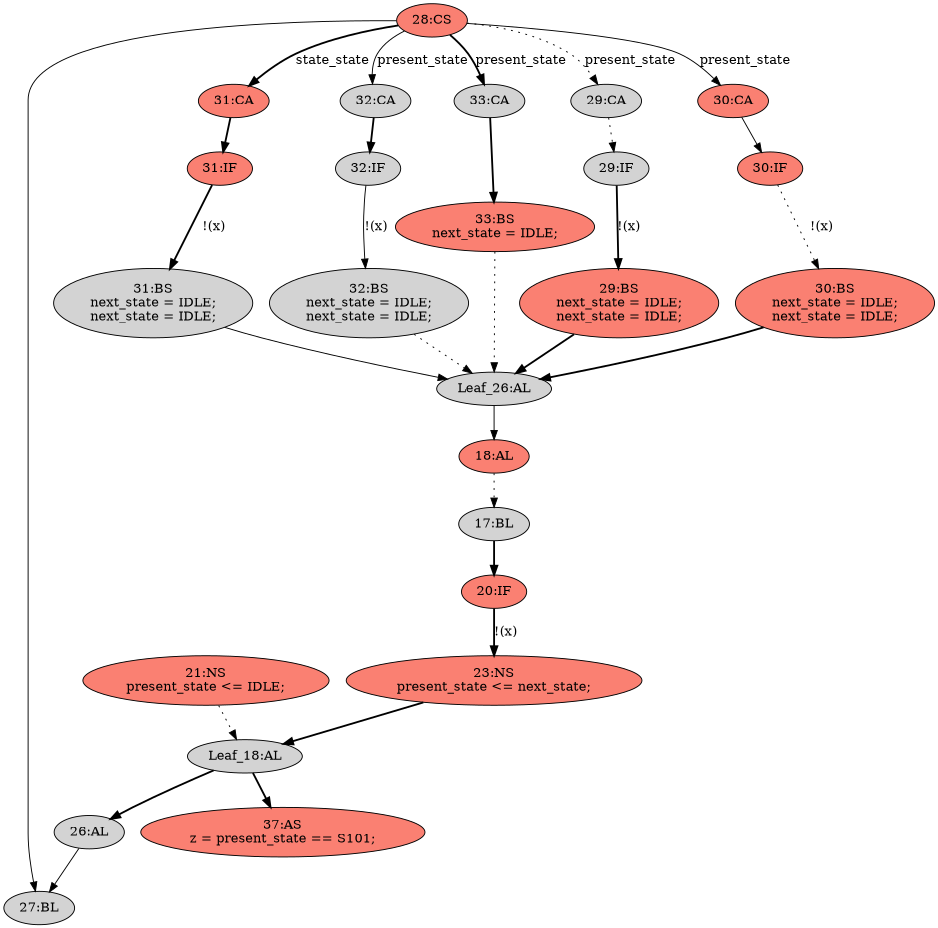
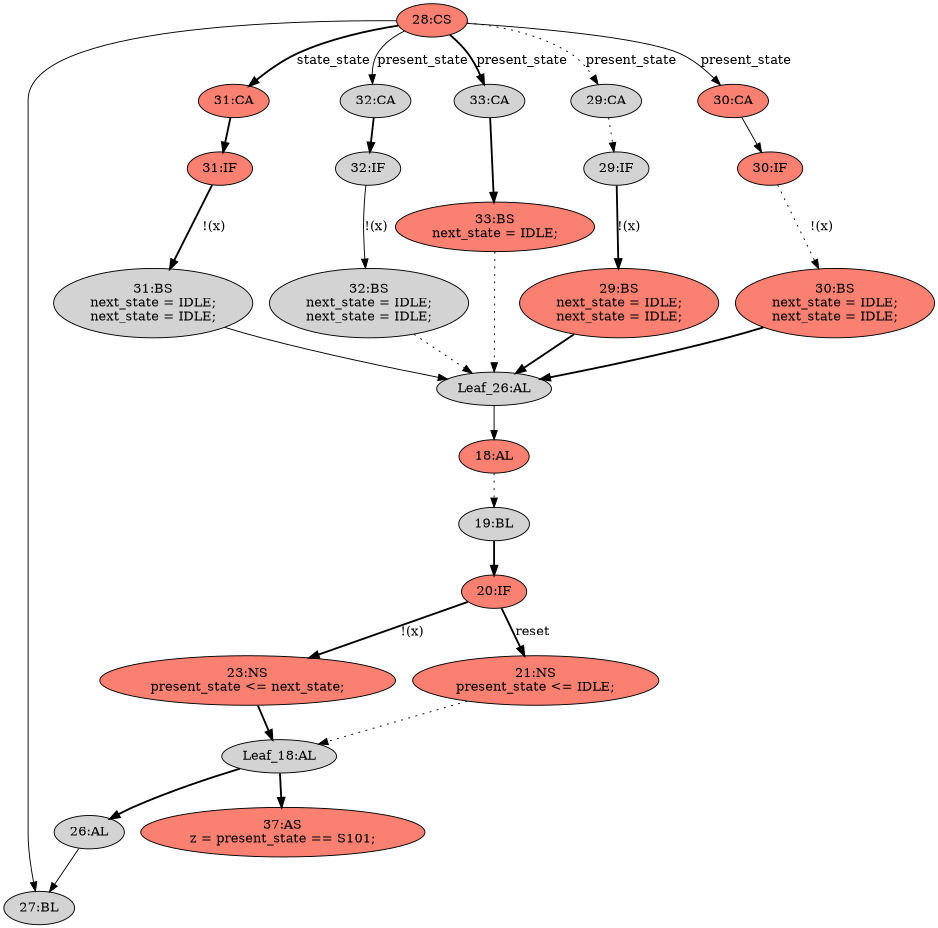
  strict digraph {
    node [fillcolor=salmon statements="[]" style=filled typ=Case]
    edge [cond="[]" lineno=None style=bold]
    n1 [ast="<pyverilog.vparser.ast.Case object at 0x7efd636c5d10>" label="30:CA"]
    n2 [ast="<pyverilog.vparser.ast.IfStatement object at 0x7efd60de8ad0>" label="30:IF" typ=IfStatement]
    n3 [ast="<pyverilog.vparser.ast.BlockingSubstitution object at 0x7efd5f1d8c90>" label="30:BS\nnext_state = IDLE;\nnext_state = IDLE;" statements="[<pyverilog.vparser.ast.BlockingSubstitution object at 0x7efd5f1d8c90>, <pyverilog.vparser.ast.BlockingSubstitution object at 0x7efd5f1d8c90>]" typ=BlockingSubstitution]
    n4 [def_var="['next_state']" fillcolor=lightgrey label="Leaf_26:AL" statements="" typ=""]
    n5 [ast="<pyverilog.vparser.ast.NonblockingSubstitution object at 0x7efd5f572050>" label="23:NS\npresent_state <= next_state;" statements="[<pyverilog.vparser.ast.NonblockingSubstitution object at 0x7efd5f572050>]" typ=NonblockingSubstitution]
    n6 [def_var="['present_state']" fillcolor=lightgrey label="Leaf_18:AL" statements="" typ=""]
    n7 [ast="<pyverilog.vparser.ast.Assign object at 0x7efd5f1d82d0>" def_var="['z']" label="37:AS\nz = present_state == S101;" typ=Assign use_var="['present_state']"]
    n8 [ast="<pyverilog.vparser.ast.Always object at 0x7efd5f567750>" clk_sens=False fillcolor=lightgrey label="26:AL" sens="['present_state', 'x']" typ=Always use_var="['x', 'present_state']"]
    n9 [ast="<pyverilog.vparser.ast.Block object at 0x7efd5f567e90>" fillcolor=lightgrey label="27:BL" typ=Block]
    n10 [ast="<pyverilog.vparser.ast.IfStatement object at 0x7efd60d7f450>" fillcolor=lightgrey label="29:IF" typ=IfStatement]
    n11 [ast="<pyverilog.vparser.ast.BlockingSubstitution object at 0x7efd5f5ea1d0>" label="29:BS\nnext_state = IDLE;\nnext_state = IDLE;" statements="[<pyverilog.vparser.ast.BlockingSubstitution object at 0x7efd5f5ea1d0>, <pyverilog.vparser.ast.BlockingSubstitution object at 0x7efd5f5ea1d0>]" typ=BlockingSubstitution]
    n12 [ast="<pyverilog.vparser.ast.Always object at 0x7efd5f564890>" clk_sens=True label="18:AL" sens="['clk', 'reset']" typ=Always use_var="['reset', 'next_state']"]
    n13 [ast="<pyverilog.vparser.ast.BlockingSubstitution object at 0x7efd5f1d8550>" fillcolor=lightgrey label="32:BS\nnext_state = IDLE;\nnext_state = IDLE;" statements="[<pyverilog.vparser.ast.BlockingSubstitution object at 0x7efd5f1d8550>, <pyverilog.vparser.ast.BlockingSubstitution object at 0x7efd5f1d8550>]" typ=BlockingSubstitution]
-   n14 [ast="<pyverilog.vparser.ast.Block object at 0x7efd5f564ed0>" fillcolor=lightgrey label="17:BL" typ=Block]
+   n14 [ast="<pyverilog.vparser.ast.Block object at 0x7efd5f564ed0>" fillcolor=lightgrey label="19:BL" typ=Block]
    n15 [ast="<pyverilog.vparser.ast.BlockingSubstitution object at 0x7efd5f1d8890>" fillcolor=lightgrey label="31:BS\nnext_state = IDLE;\nnext_state = IDLE;" statements="[<pyverilog.vparser.ast.BlockingSubstitution object at 0x7efd5f1d8890>, <pyverilog.vparser.ast.BlockingSubstitution object at 0x7efd5f1d8890>]" typ=BlockingSubstitution]
    n16 [ast="<pyverilog.vparser.ast.IfStatement object at 0x7efd5f572450>" label="20:IF" typ=IfStatement]
    n17 [ast="<pyverilog.vparser.ast.NonblockingSubstitution object at 0x7efd5f50e4d0>" label="21:NS\npresent_state <= IDLE;" statements="[<pyverilog.vparser.ast.NonblockingSubstitution object at 0x7efd5f50e4d0>]" typ=NonblockingSubstitution]
    n18 [ast="<pyverilog.vparser.ast.BlockingSubstitution object at 0x7efd5f1d8750>" label="33:BS\nnext_state = IDLE;" statements="[<pyverilog.vparser.ast.BlockingSubstitution object at 0x7efd5f1d8750>]" typ=BlockingSubstitution]
    n19 [ast="<pyverilog.vparser.ast.Case object at 0x7efd5f586550>" label="31:CA"]
    n20 [ast="<pyverilog.vparser.ast.IfStatement object at 0x7efd5f1d8a50>" label="31:IF" typ=IfStatement]
    n21 [ast="<pyverilog.vparser.ast.Case object at 0x7efd5f1d8cd0>" fillcolor=lightgrey label="32:CA"]
    n22 [ast="<pyverilog.vparser.ast.IfStatement object at 0x7efd5f1d8a90>" fillcolor=lightgrey label="32:IF" typ=IfStatement]
    n23 [ast="<pyverilog.vparser.ast.CaseStatement object at 0x7efd5f1d8790>" label="28:CS" typ=CaseStatement]
    n24 [ast="<pyverilog.vparser.ast.Case object at 0x7efd5f1d8390>" fillcolor=lightgrey label="33:CA"]
    n25 [ast="<pyverilog.vparser.ast.Case object at 0x7efd5f567650>" fillcolor=lightgrey label="29:CA"]
    n1 -> n2 [style=solid]
    n2 -> n3 [cond="['x']" label="!(x)" lineno=30 style=dotted]
    n3 -> n4
    n4 -> n12 [style=solid cond="" lineno=""]
    n5 -> n6
    n6 -> n7 [cond="" lineno=""]
    n6 -> n8 [cond="" lineno=""]
    n8 -> n9 [style=solid]
    n10 -> n11 [cond="['x']" label="!(x)" lineno=29]
    n11 -> n4
    n12 -> n14 [style=dotted]
    n13 -> n4 [style=dotted]
    n14 -> n16
    n15 -> n4 [style=solid]
    n16 -> n5 [cond="['reset']" label="!(x)" lineno=20]
+   n16 -> n17 [cond="['reset']" label=reset lineno=20]
    n17 -> n6 [style=dotted]
    n18 -> n4 [style=dotted]
    n19 -> n20
    n20 -> n15 [cond="['x']" label="!(x)" lineno=31]
    n21 -> n22
    n22 -> n13 [cond="['x']" label="!(x)" lineno=32 style=solid]
    n23 -> n1 [cond="['present_state']" label=present_state lineno=28 style=solid]
    n23 -> n9 [style=solid]
    n23 -> n19 [cond="['present_state']" label=state_state lineno=28]
    n23 -> n21 [cond="['present_state']" label=present_state lineno=28 style=solid]
    n23 -> n24 [cond="['present_state']" label=present_state lineno=28]
    n23 -> n25 [cond="['present_state']" label=present_state lineno=28 style=dotted]
    n24 -> n18
    n25 -> n10 [style=dotted]
  }
